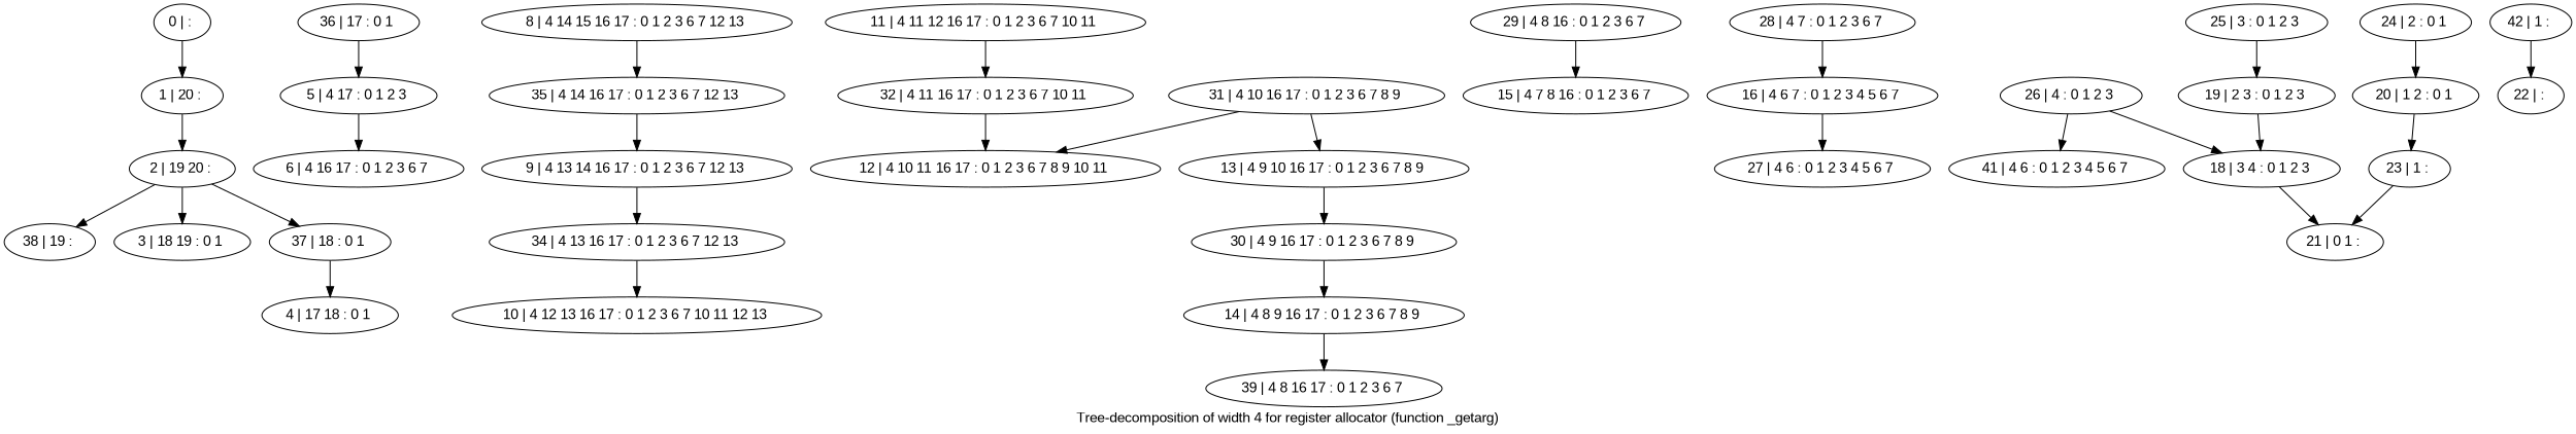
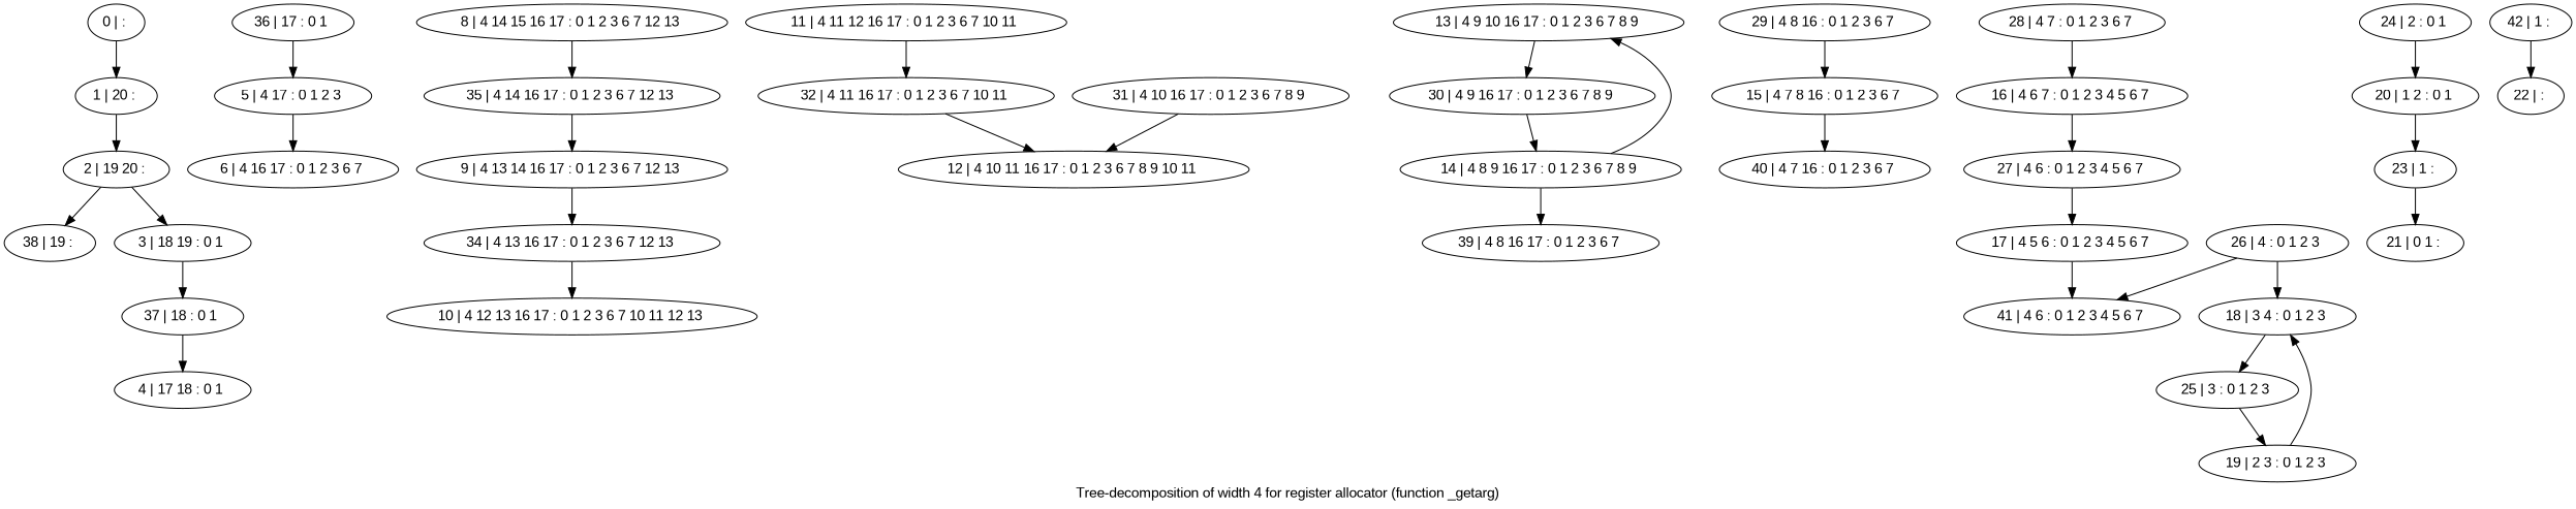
  digraph {
    fontname="Liberation Sans"
    label="Tree-decomposition of width 4 for register allocator (function _getarg)"
    node [fontname="Liberation Sans"]
    edge [fontname="Liberation Sans"]
    n1 [label="0 | : "]
    n2 [label="1 | 20 : "]
    n3 [label="2 | 19 20 : "]
    n4 [label="38 | 19 : "]
    n5 [label="3 | 18 19 : 0 1 "]
    n6 [label="37 | 18 : 0 1 "]
    n7 [label="4 | 17 18 : 0 1 "]
    n8 [label="36 | 17 : 0 1 "]
    n9 [label="5 | 4 17 : 0 1 2 3 "]
    n10 [label="6 | 4 16 17 : 0 1 2 3 6 7 "]
    n11 [label="8 | 4 14 15 16 17 : 0 1 2 3 6 7 12 13 "]
    n12 [label="35 | 4 14 16 17 : 0 1 2 3 6 7 12 13 "]
    n13 [label="9 | 4 13 14 16 17 : 0 1 2 3 6 7 12 13 "]
    n14 [label="34 | 4 13 16 17 : 0 1 2 3 6 7 12 13 "]
    n15 [label="10 | 4 12 13 16 17 : 0 1 2 3 6 7 10 11 12 13 "]
    n16 [label="11 | 4 11 12 16 17 : 0 1 2 3 6 7 10 11 "]
    n17 [label="32 | 4 11 16 17 : 0 1 2 3 6 7 10 11 "]
    n18 [label="12 | 4 10 11 16 17 : 0 1 2 3 6 7 8 9 10 11 "]
    n19 [label="31 | 4 10 16 17 : 0 1 2 3 6 7 8 9 "]
    n20 [label="13 | 4 9 10 16 17 : 0 1 2 3 6 7 8 9 "]
    n21 [label="30 | 4 9 16 17 : 0 1 2 3 6 7 8 9 "]
    n22 [label="14 | 4 8 9 16 17 : 0 1 2 3 6 7 8 9 "]
    n23 [label="39 | 4 8 16 17 : 0 1 2 3 6 7 "]
    n24 [label="15 | 4 7 8 16 : 0 1 2 3 6 7 "]
+   n25 [label="40 | 4 7 16 : 0 1 2 3 6 7 "]
    n26 [label="16 | 4 6 7 : 0 1 2 3 4 5 6 7 "]
    n27 [label="27 | 4 6 : 0 1 2 3 4 5 6 7 "]
+   n28 [label="17 | 4 5 6 : 0 1 2 3 4 5 6 7 "]
    n29 [label="41 | 4 6 : 0 1 2 3 4 5 6 7 "]
    n30 [label="18 | 3 4 : 0 1 2 3 "]
    n31 [label="25 | 3 : 0 1 2 3 "]
    n32 [label="19 | 2 3 : 0 1 2 3 "]
    n33 [label="24 | 2 : 0 1 "]
    n34 [label="20 | 1 2 : 0 1 "]
    n35 [label="23 | 1 : "]
    n36 [label="21 | 0 1 : "]
    n37 [label="42 | 1 : "]
    n38 [label="22 | : "]
    n39 [label="26 | 4 : 0 1 2 3 "]
    n40 [label="28 | 4 7 : 0 1 2 3 6 7 "]
    n41 [label="29 | 4 8 16 : 0 1 2 3 6 7 "]
    n1 -> n2
    n2 -> n3
    n3 -> n4
    n3 -> n5
-   n3 -> n6
+   n5 -> n6
    n6 -> n7
    n8 -> n9
    n9 -> n10
    n11 -> n12
    n12 -> n13
    n13 -> n14
    n14 -> n15
    n16 -> n17
    n17 -> n18
    n19 -> n18
-   n19 -> n20
+   n22 -> n20
    n20 -> n21
    n21 -> n22
    n22 -> n23
+   n24 -> n25
    n26 -> n27
-   n30 -> n36
+   n27 -> n28
+   n28 -> n29
+   n30 -> n31
    n31 -> n32
    n32 -> n30
    n33 -> n34
    n34 -> n35
    n35 -> n36
    n37 -> n38
    n39 -> n29
    n39 -> n30
    n40 -> n26
    n41 -> n24
  }
